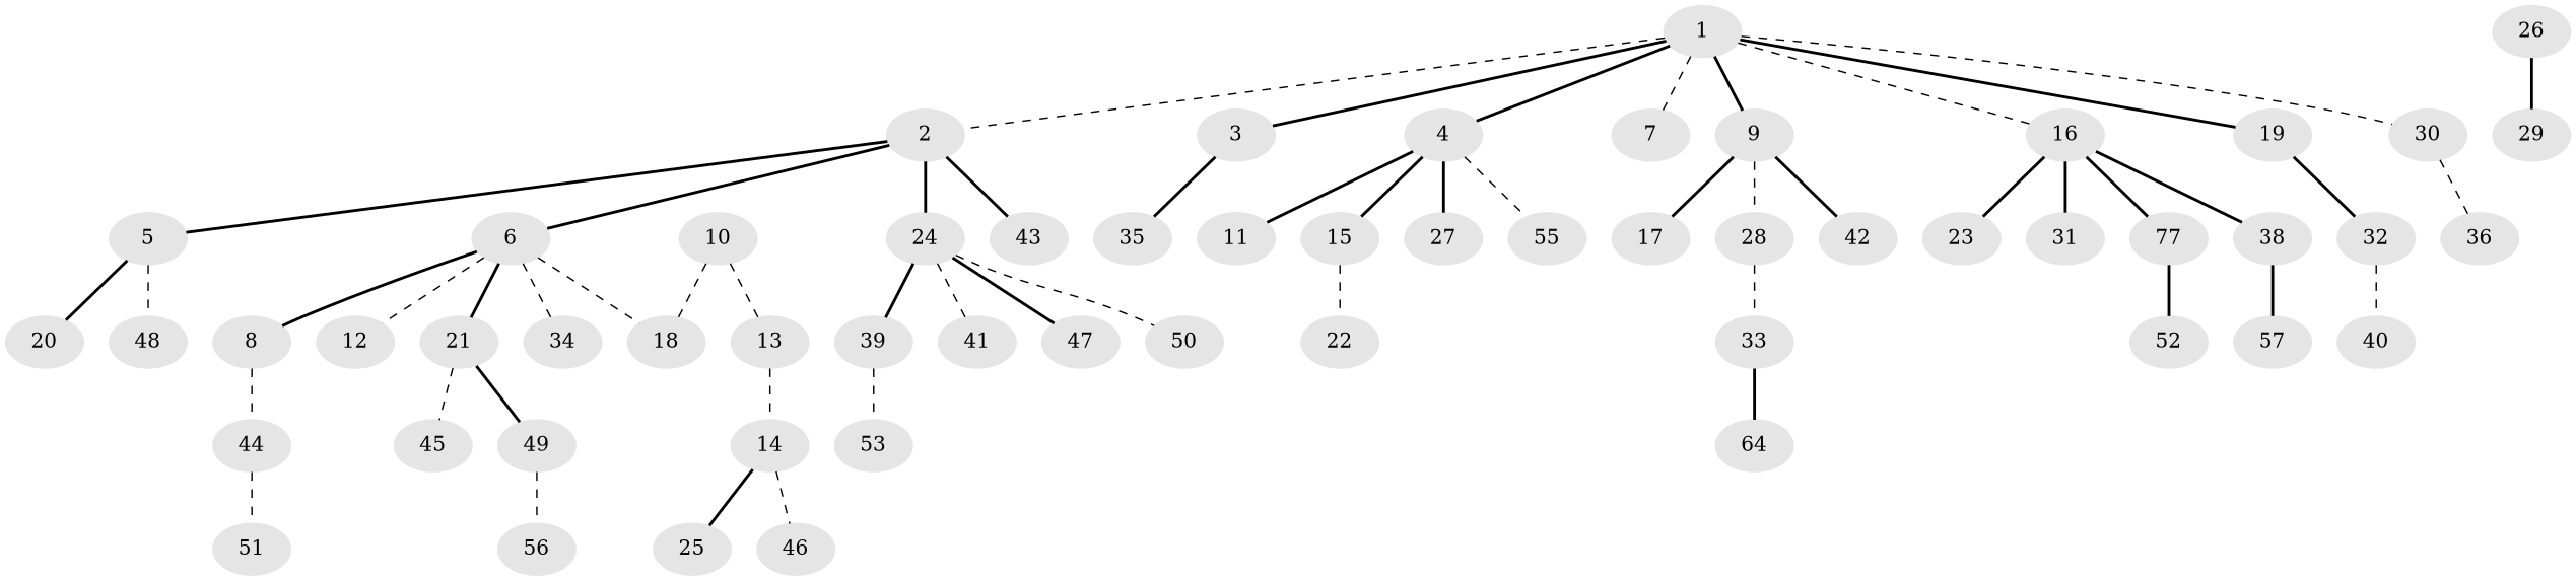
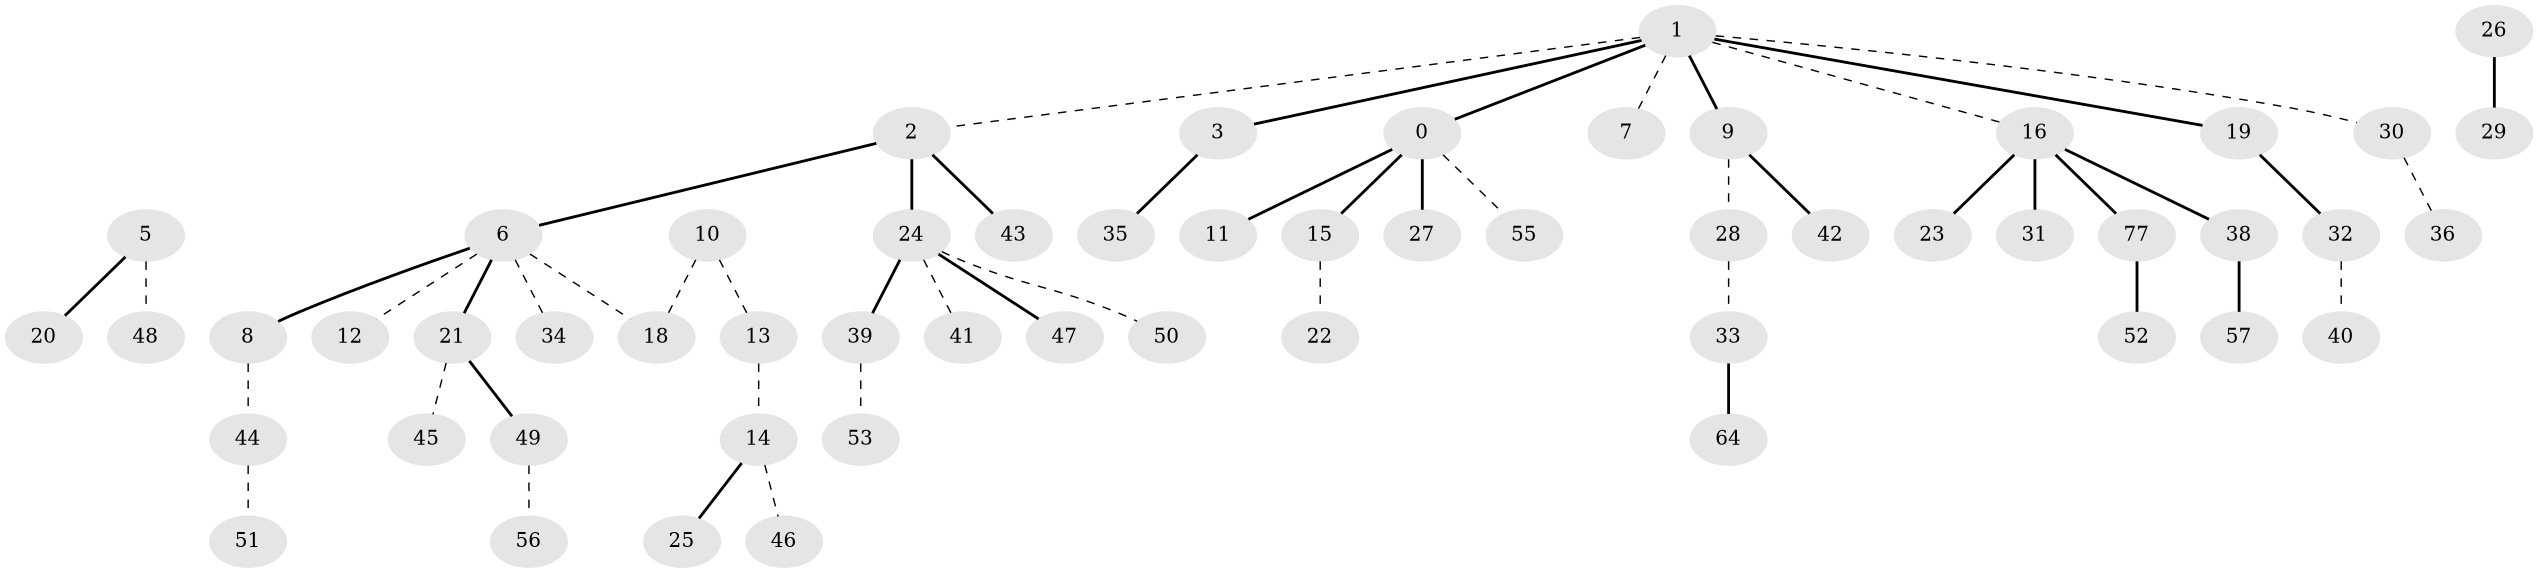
  graph {
    node [color=gray90 style=filled]
    edge [style=bold]
    1
    2
    3
-   4
+   4 [label=0]
    7
    9
    16
    19
    30
    5
    6
    24
    43
    35
    11
    15
    27
    55
-   17
    28
    42
    23
    31
    n24 [label=77]
    38
    32
    36
    20
    48
    8
    12
    21
    34
    18
    39
    41
    47
    50
    22
    44
    10
    13
    45
    49
    51
    33
    14
    25
    46
    52
    57
    40
    56
    26
    29
    53
    n57 [label=64]
    1 -- 2 [style=dashed]
    1 -- 3
    1 -- 4
    1 -- 7 [style=dashed]
    1 -- 9
    1 -- 16 [style=dashed]
    1 -- 19
    1 -- 30 [style=dashed]
-   2 -- 5
    2 -- 6
    2 -- 24
    2 -- 43
    3 -- 35
    4 -- 11
    4 -- 15
    4 -- 27
    4 -- 55 [style=dashed]
-   9 -- 17
    9 -- 28 [style=dashed]
    9 -- 42
    16 -- 23
    16 -- 31
    16 -- n24
    16 -- 38
    19 -- 32
    30 -- 36 [style=dashed]
    5 -- 20
    5 -- 48 [style=dashed]
    6 -- 8
    6 -- 12 [style=dashed]
    6 -- 21
    6 -- 34 [style=dashed]
    6 -- 18 [style=dashed]
    24 -- 39
    24 -- 41 [style=dashed]
    24 -- 47
    24 -- 50 [style=dashed]
    15 -- 22 [style=dashed]
    28 -- 33 [style=dashed]
    n24 -- 52
    38 -- 57
    32 -- 40 [style=dashed]
    8 -- 44 [style=dashed]
    21 -- 45 [style=dashed]
    21 -- 49
    39 -- 53 [style=dashed]
    44 -- 51 [style=dashed]
    10 -- 18 [style=dashed]
    10 -- 13 [style=dashed]
    13 -- 14 [style=dashed]
    49 -- 56 [style=dashed]
    33 -- n57
    14 -- 25
    14 -- 46 [style=dashed]
    26 -- 29
  }
